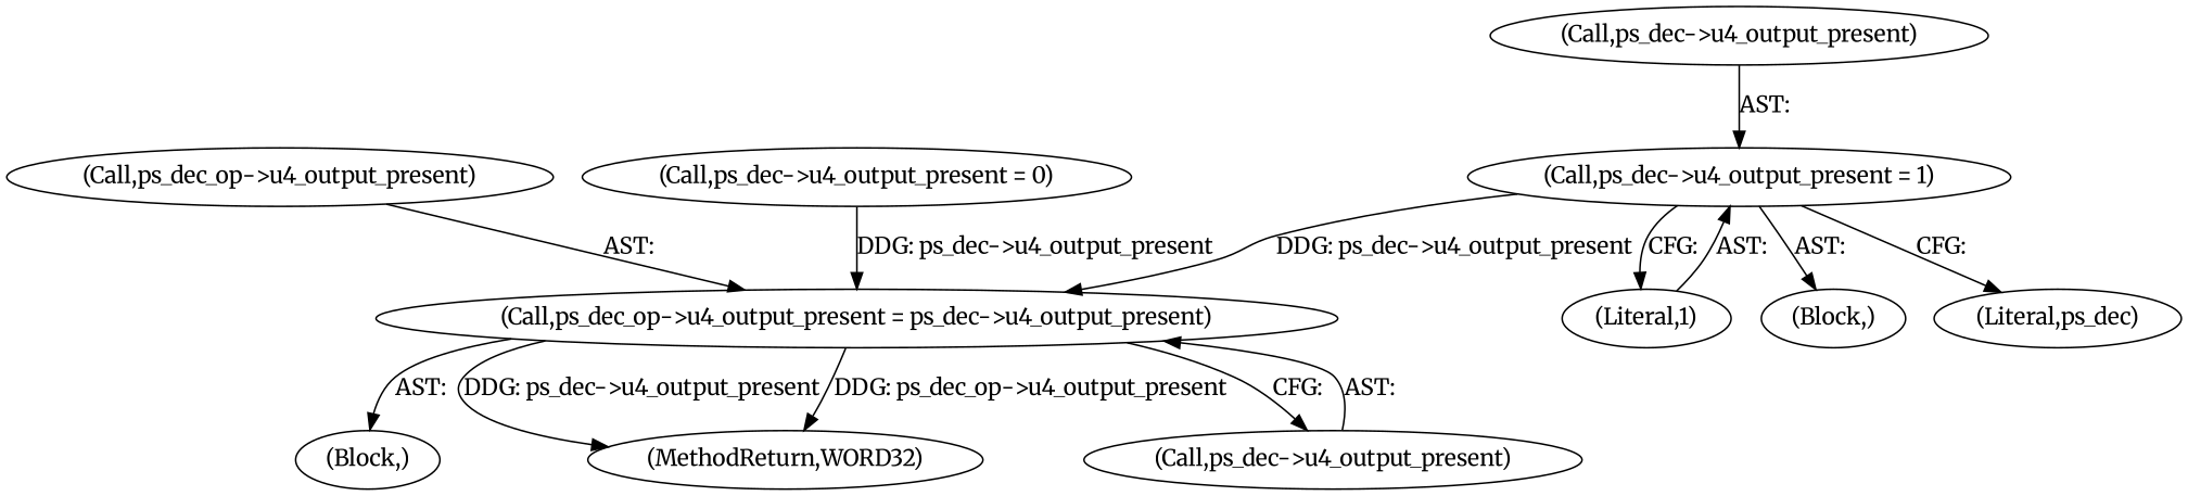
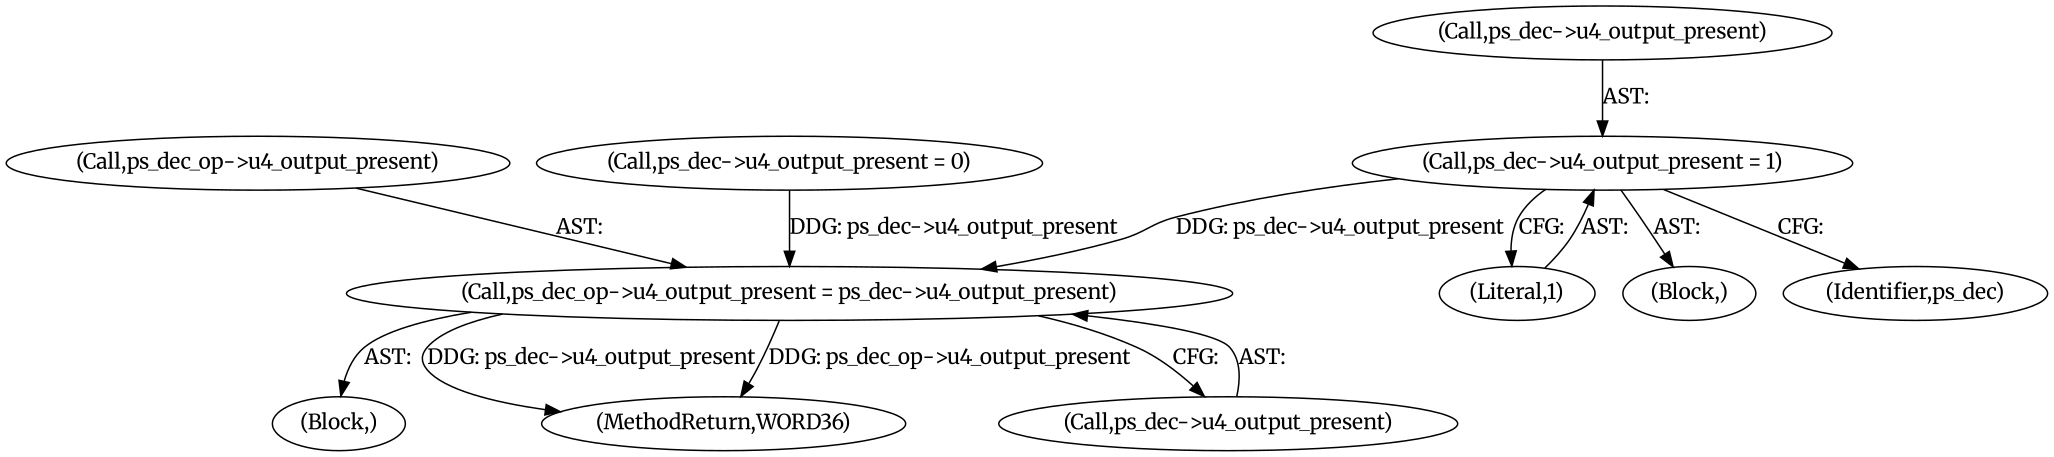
  digraph {
    fontname=Merriweather
    node [fontname=Merriweather]
    edge [fontname=Merriweather]
    n1 [label="(Call,ps_dec->u4_output_present = 1)"]
    n2 [label="(Call,ps_dec_op->u4_output_present = ps_dec->u4_output_present)"]
    n3 [label="(Literal,1)"]
    n4 [label="(Block,)"]
-   n5 [label="(Literal,ps_dec)"]
+   n5 [label="(Identifier,ps_dec)"]
    n6 [label="(Block,)"]
-   n7 [label="(MethodReturn,WORD32)"]
+   n7 [label="(MethodReturn,WORD36)"]
    n8 [label="(Call,ps_dec->u4_output_present)"]
    n9 [label="(Call,ps_dec_op->u4_output_present)"]
    n10 [label="(Call,ps_dec->u4_output_present = 0)"]
    n11 [label="(Call,ps_dec->u4_output_present)"]
    n1 -> n2 [label="DDG: ps_dec->u4_output_present"]
    n1 -> n3 [label="CFG: "]
    n1 -> n4 [label="AST: "]
    n1 -> n5 [label="CFG: "]
    n2 -> n6 [label="AST: "]
    n2 -> n7 [label="DDG: ps_dec->u4_output_present"]
    n2 -> n7 [label="DDG: ps_dec_op->u4_output_present"]
    n2 -> n8 [label="CFG: "]
    n3 -> n1 [label="AST: "]
    n8 -> n2 [label="AST: "]
    n9 -> n2 [label="AST: "]
    n10 -> n2 [label="DDG: ps_dec->u4_output_present"]
    n11 -> n1 [label="AST: "]
  }
